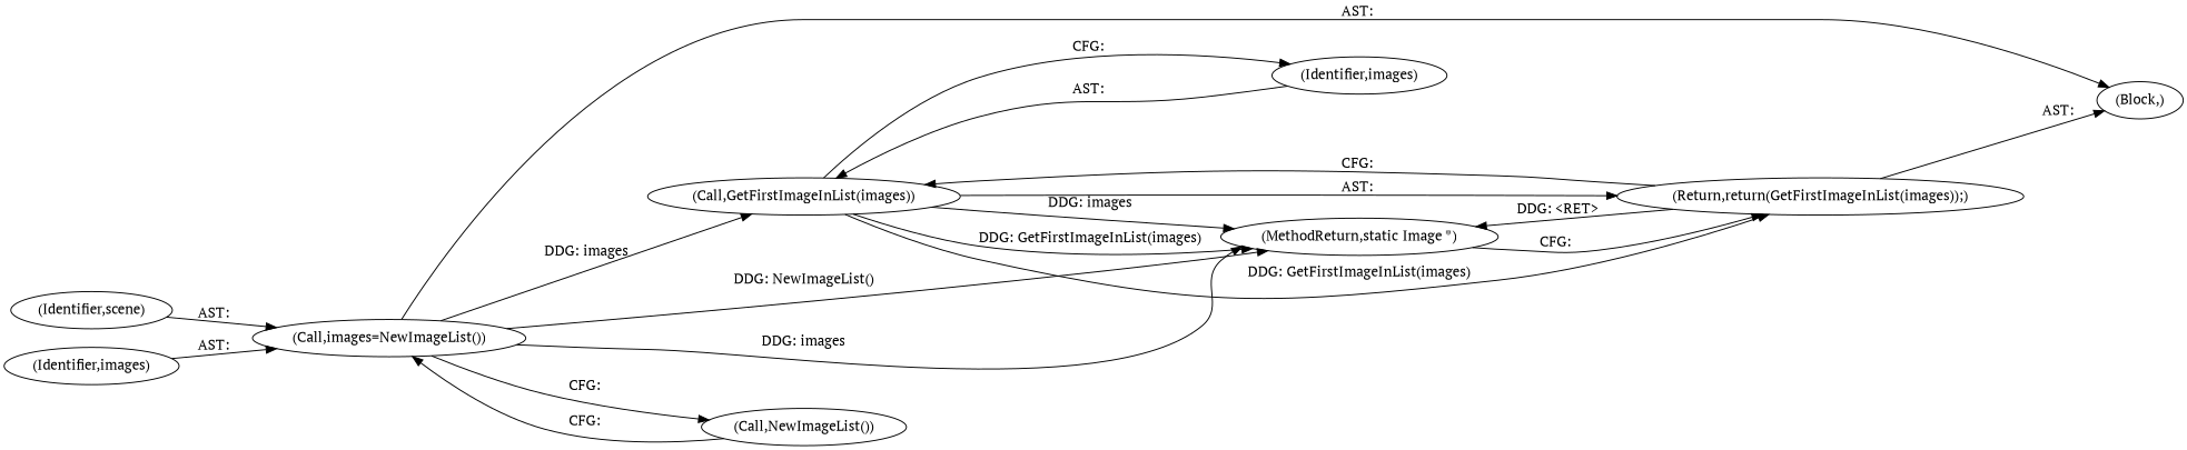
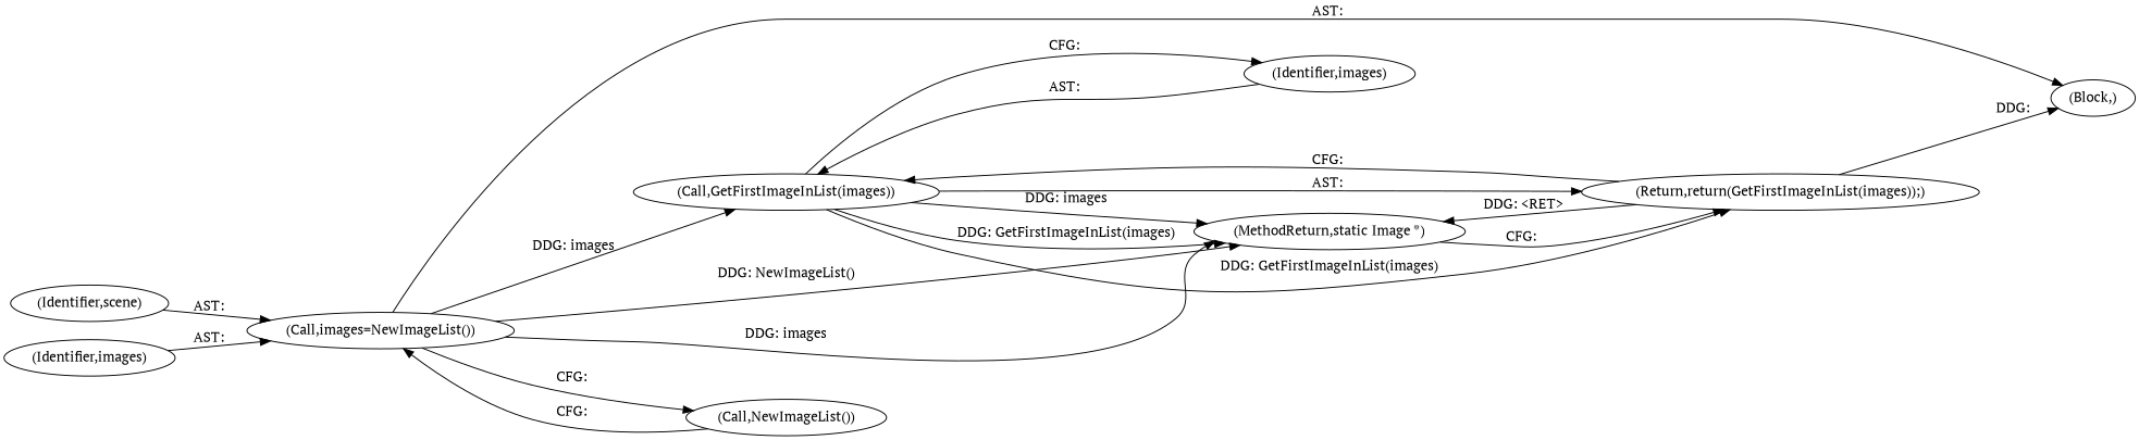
  digraph {
    fontname="PT Serif"
    rankdir=LR
    node [fontname="PT Serif"]
    edge [fontname="PT Serif"]
    n1 [label="(Call,images=NewImageList())"]
    n2 [label="(Call,GetFirstImageInList(images))"]
    n3 [label="(Block,)"]
    n4 [label="(Call,NewImageList())"]
    n5 [label="(MethodReturn,static Image *)"]
    n6 [label="(Return,return(GetFirstImageInList(images));)"]
    n7 [label="(Identifier,images)"]
    n8 [label="(Identifier,scene)"]
    n9 [label="(Identifier,images)"]
    n1 -> n2 [label="DDG: images"]
    n1 -> n3 [label="AST: "]
    n1 -> n4 [label="CFG: "]
    n1 -> n5 [label="DDG: images"]
    n1 -> n5 [label="DDG: NewImageList()"]
    n2 -> n5 [label="DDG: images"]
    n2 -> n5 [label="DDG: GetFirstImageInList(images)"]
    n2 -> n6 [label="AST: "]
    n2 -> n6 [label="DDG: GetFirstImageInList(images)"]
    n2 -> n7 [label="CFG: "]
    n4 -> n1 [label="CFG: "]
    n5 -> n6 [label="CFG: "]
    n6 -> n2 [label="CFG: "]
-   n6 -> n3 [label="AST: "]
+   n6 -> n3 [label="DDG: "]
    n6 -> n5 [label="DDG: <RET>"]
    n7 -> n2 [label="AST: "]
    n8 -> n1 [label="AST: "]
    n9 -> n1 [label="AST: "]
  }
